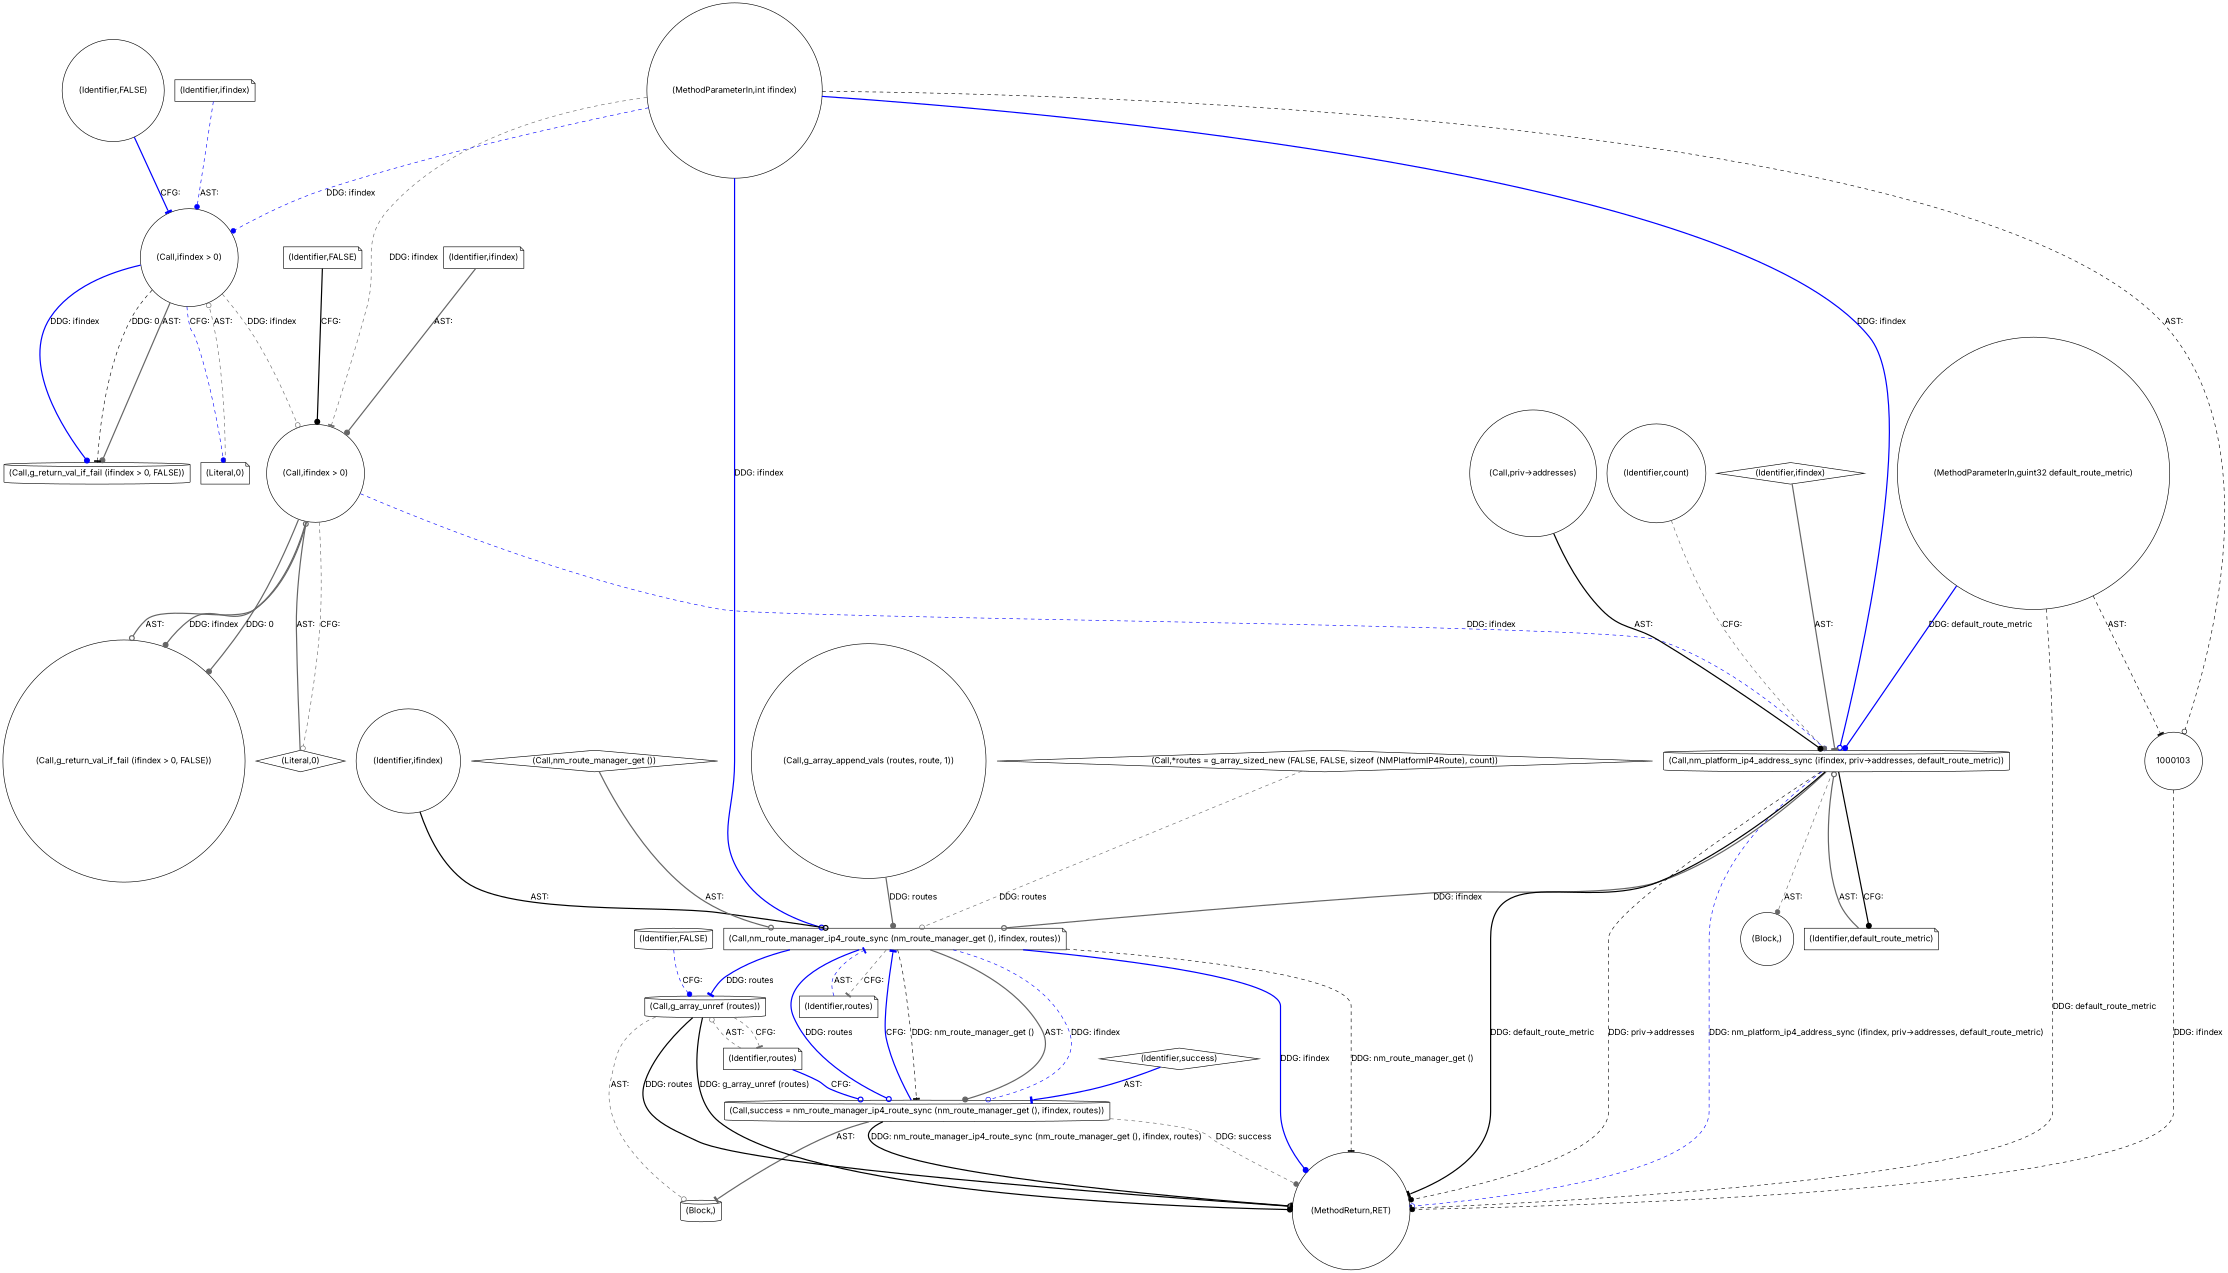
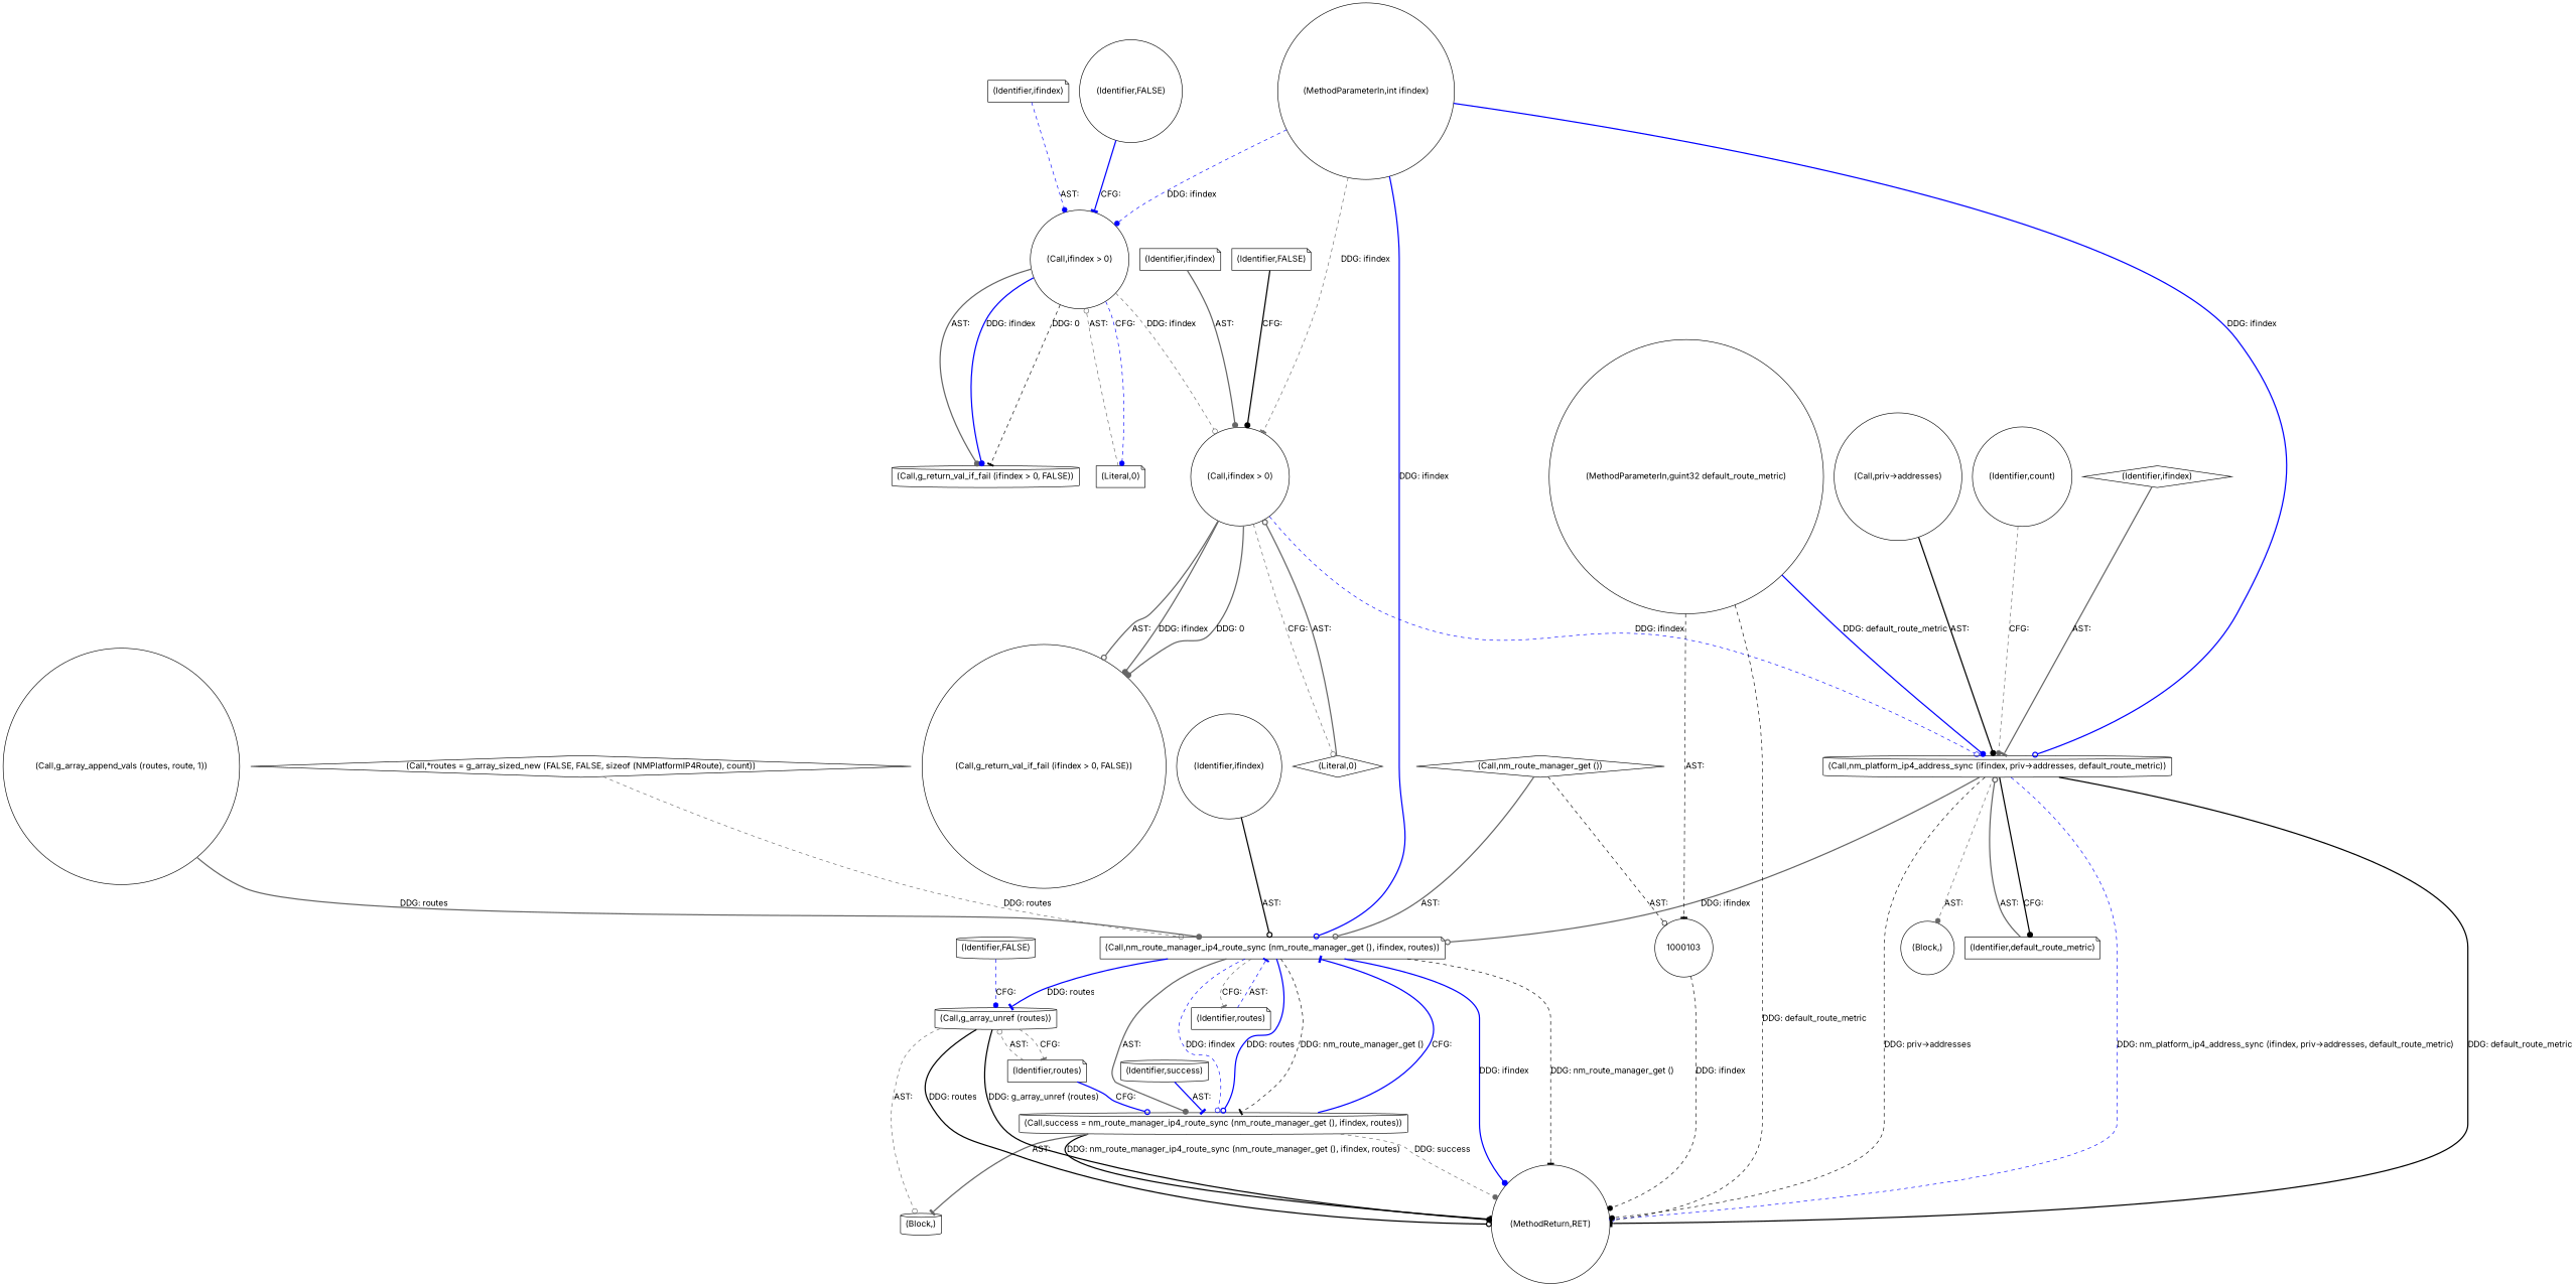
  digraph {
    fontname=Inter
    node [fontname=Inter shape=circle]
    edge [arrowhead=dot color=gray40 fontname=Inter style=bold]
    n1 [label="(Call,nm_platform_ip4_address_sync (ifindex, priv->addresses, default_route_metric))" shape=cylinder]
    n2 [label="(Call,nm_route_manager_ip4_route_sync (nm_route_manager_get (), ifindex, routes))" shape=note]
    n3 [label="(Block,)"]
    n4 [label="(MethodReturn,RET)"]
    n5 [label="(Identifier,default_route_metric)" shape=note]
    n6 [label="(Call,success = nm_route_manager_ip4_route_sync (nm_route_manager_get (), ifindex, routes))" shape=cylinder]
    n7 [label="(Call,g_array_unref (routes))" shape=cylinder]
    n8 [label="(Identifier,routes)" shape=note]
    n9 [label="(Call,ifindex > 0)"]
    n10 [label="(Literal,0)" shape=diamond]
    n11 [label="(Call,g_return_val_if_fail (ifindex > 0, FALSE))"]
    n12 [label="(Call,ifindex > 0)"]
    n13 [label="(Call,g_return_val_if_fail (ifindex > 0, FALSE))" shape=cylinder]
    n14 [label="(Literal,0)" shape=note]
    n15 [label="(MethodParameterIn,int ifindex)"]
    1000103
    n17 [label="(MethodParameterIn,guint32 default_route_metric)"]
    n18 [label="(Block,)" shape=cylinder]
    n19 [label="(Identifier,routes)" shape=note]
    n20 [label="(Identifier,ifindex)" shape=note]
    n21 [label="(Identifier,count)"]
    n22 [label="(Call,g_array_append_vals (routes, route, 1))"]
    n23 [label="(Identifier,ifindex)" shape=diamond]
    n24 [label="(Identifier,FALSE)" shape=cylinder]
    n25 [label="(Identifier,ifindex)" shape=note]
    n26 [label="(Call,priv->addresses)"]
    n27 [label="(Identifier,FALSE)"]
-   n28 [label="(Identifier,success)" shape=diamond]
+   n28 [label="(Identifier,success)" shape=cylinder]
    n29 [label="(Call,*routes = g_array_sized_new (FALSE, FALSE, sizeof (NMPlatformIP4Route), count))" shape=diamond]
    n30 [label="(Identifier,FALSE)" shape=note]
    n31 [label="(Identifier,ifindex)"]
    n32 [label="(Call,nm_route_manager_get ())" shape=diamond]
    n1 -> n2 [arrowhead=odot label="DDG: ifindex"]
    n1 -> n3 [label="AST: " style=dashed]
    n1 -> n4 [arrowhead=odot color=blue label="DDG: nm_platform_ip4_address_sync (ifindex, priv->addresses, default_route_metric)" style=dashed]
    n1 -> n4 [arrowhead=tee color=black label="DDG: default_route_metric"]
    n1 -> n4 [color=black label="DDG: priv->addresses" style=dashed]
    n1 -> n5 [color=black label="CFG: "]
    n2 -> n4 [color=blue label="DDG: ifindex"]
    n2 -> n4 [arrowhead=tee color=black label="DDG: nm_route_manager_get ()" style=dashed]
    n2 -> n6 [label="AST: "]
    n2 -> n6 [arrowhead=tee color=black label="DDG: nm_route_manager_get ()" style=dashed]
    n2 -> n6 [arrowhead=odot color=blue label="DDG: ifindex" style=dashed]
    n2 -> n6 [arrowhead=odot color=blue label="DDG: routes"]
    n2 -> n7 [arrowhead=tee color=blue label="DDG: routes"]
    n2 -> n8 [arrowhead=tee label="CFG: " style=dashed]
    n5 -> n1 [arrowhead=odot label="AST: "]
    n6 -> n2 [arrowhead=tee color=blue label="CFG: "]
    n6 -> n4 [arrowhead=tee color=black label="DDG: nm_route_manager_ip4_route_sync (nm_route_manager_get (), ifindex, routes)"]
    n6 -> n4 [label="DDG: success" style=dashed]
    n6 -> n18 [arrowhead=tee label="AST: "]
    n7 -> n4 [arrowhead=odot color=black label="DDG: routes"]
    n7 -> n4 [color=black label="DDG: g_array_unref (routes)"]
    n7 -> n18 [arrowhead=odot label="AST: " style=dashed]
    n7 -> n19 [arrowhead=tee label="CFG: " style=dashed]
    n8 -> n2 [arrowhead=tee color=blue label="AST: " style=dashed]
    n9 -> n1 [arrowhead=odot color=blue label="DDG: ifindex" style=dashed]
    n9 -> n10 [arrowhead=odot label="CFG: " style=dashed]
    n9 -> n11 [arrowhead=odot label="AST: "]
    n9 -> n11 [label="DDG: ifindex"]
    n9 -> n11 [label="DDG: 0"]
    n10 -> n9 [arrowhead=odot label="AST: "]
    n12 -> n9 [arrowhead=odot label="DDG: ifindex" style=dashed]
    n12 -> n13 [label="AST: "]
    n12 -> n13 [color=blue label="DDG: ifindex"]
    n12 -> n13 [arrowhead=tee color=black label="DDG: 0" style=dashed]
    n12 -> n14 [color=blue label="CFG: " style=dashed]
    n14 -> n12 [arrowhead=odot label="AST: " style=dashed]
    n15 -> n1 [arrowhead=odot color=blue label="DDG: ifindex"]
    n15 -> n2 [arrowhead=odot color=blue label="DDG: ifindex"]
    n15 -> n9 [arrowhead=tee label="DDG: ifindex" style=dashed]
    n15 -> n12 [color=blue label="DDG: ifindex" style=dashed]
-   n15 -> 1000103 [arrowhead=odot color=black label="AST: " style=dashed]
+   n32 -> 1000103 [arrowhead=odot color=black label="AST: " style=dashed]
    1000103 -> n4 [color=black label="DDG: ifindex" style=dashed]
    n17 -> n1 [color=blue label="DDG: default_route_metric"]
    n17 -> n4 [arrowhead=tee color=black label="DDG: default_route_metric" style=dashed]
    n17 -> 1000103 [arrowhead=tee color=black label="AST: " style=dashed]
    n19 -> n6 [arrowhead=odot color=blue label="CFG: "]
    n19 -> n7 [arrowhead=odot label="AST: " style=dashed]
    n20 -> n9 [label="AST: "]
    n21 -> n1 [label="CFG: " style=dashed]
    n22 -> n2 [label="DDG: routes"]
    n23 -> n1 [arrowhead=tee label="AST: "]
    n24 -> n7 [color=blue label="CFG: " style=dashed]
    n25 -> n12 [color=blue label="AST: " style=dashed]
    n26 -> n1 [color=black label="AST: "]
    n27 -> n12 [arrowhead=tee color=blue label="CFG: "]
    n28 -> n6 [arrowhead=tee color=blue label="AST: "]
    n29 -> n2 [arrowhead=odot label="DDG: routes" style=dashed]
    n30 -> n9 [color=black label="CFG: "]
    n31 -> n2 [arrowhead=odot color=black label="AST: "]
    n32 -> n2 [arrowhead=odot label="AST: "]
  }
